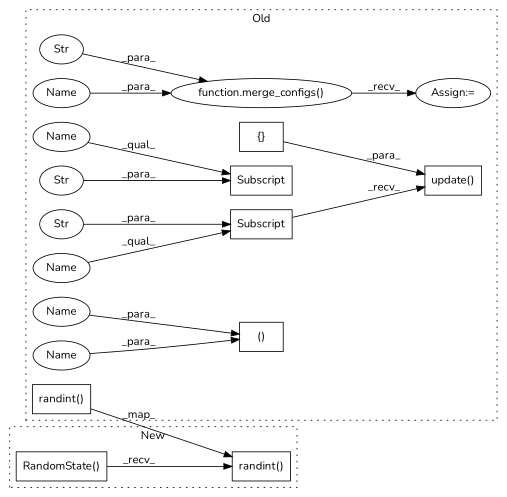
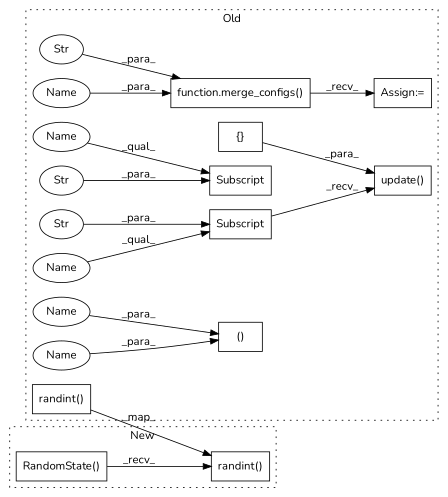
  digraph {
    fontname=Nunito
    rankdir=LR
    node [a=75 fontname=Nunito l=19 shape=box]
    edge [fontname=Nunito]
-   n1 [l="14,1" label="function.merge_configs()" s="12528,12600" shape=ellipse]
+   n1 [l="14,1" label="function.merge_configs()" s="12528,12600"]
    n2 [a=63 l="27,0" label=Subscript s="15069,0"]
    n3 [a=54 l=21 label="()" s=12263]
    n4 [a=66 l=6 label=Str s=12594 shape=ellipse]
    n5 [a=66 l=6 label=Str s=15089 shape=ellipse]
    n6 [a=63 l="30,0" label=Subscript s="15568,0"]
    n7 [a=66 l=9 label=Str s=15588 shape=ellipse]
    n8 [l="12,1" label="randint()" s="14657,14676"]
-   n9 [a=68 l=3 label="Assign:=" s=12525 shape=ellipse]
+   n9 [a=68 l=3 label="Assign:=" s=12525]
    n10 [l="38,1" label="update()" s="15568,15721"]
    n11 [a=95 l="10,7" label="{}" s="15606,15714"]
    n12 [a=87 label=Name s=12573 shape=ellipse]
    n13 [a=87 label=Name s=12265 shape=ellipse]
    n14 [a=87 label=Name s=15568 shape=ellipse]
    n15 [a=87 label=Name s=15069 shape=ellipse]
    n16 [a=87 l=3 label=Name s=12260 shape=ellipse]
    n17 [l=23 label="RandomState()" s=9613]
    n18 [l="12,1" label="randint()" s="12493,12512"]
    subgraph cluster_1 {
      label=Old
      style=dotted
      n1
      n2
      n3
      n4
      n5
      n6
      n7
      n8
      n9
      n10
      n11
      n12
      n13
      n14
      n15
      n16
    }
    subgraph cluster_2 {
      label=New
      style=dotted
      n17
      n18
    }
    n1 -> n9 [label=_recv_]
    n4 -> n1 [label=_para_]
    n5 -> n2 [label=_para_]
    n6 -> n10 [label=_recv_]
    n7 -> n6 [label=_para_]
    n8 -> n18 [label=_map_]
    n11 -> n10 [label=_para_]
    n12 -> n1 [label=_para_]
    n13 -> n3 [label=_para_]
    n14 -> n6 [label=_qual_]
    n15 -> n2 [label=_qual_]
    n16 -> n3 [label=_para_]
    n17 -> n18 [label=_recv_]
  }
